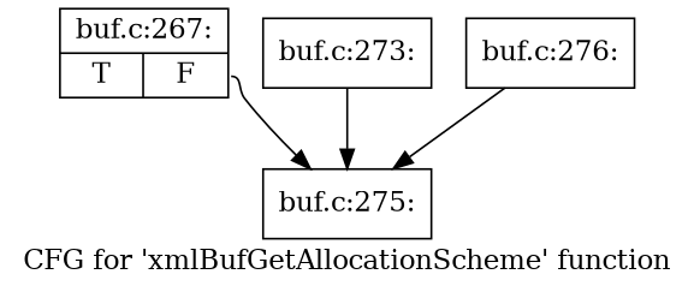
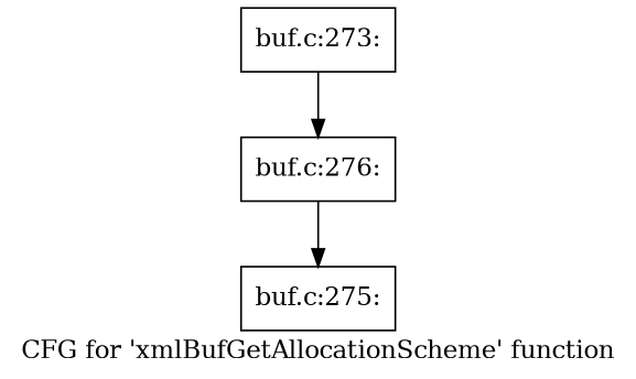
  digraph {
    label="CFG for 'xmlBufGetAllocationScheme' function"
    node [shape=record]
-   n1 [label="{buf.c:267:|{<s0>T|<s1>F}}"]
    n2 [label="{buf.c:275:}"]
    n3 [label="{buf.c:273:}"]
    n4 [label="{buf.c:276:}"]
-   n1 -> n2 [tailport=s1]
-   n3 -> n2
+   n3 -> n4
    n4 -> n2
  }
